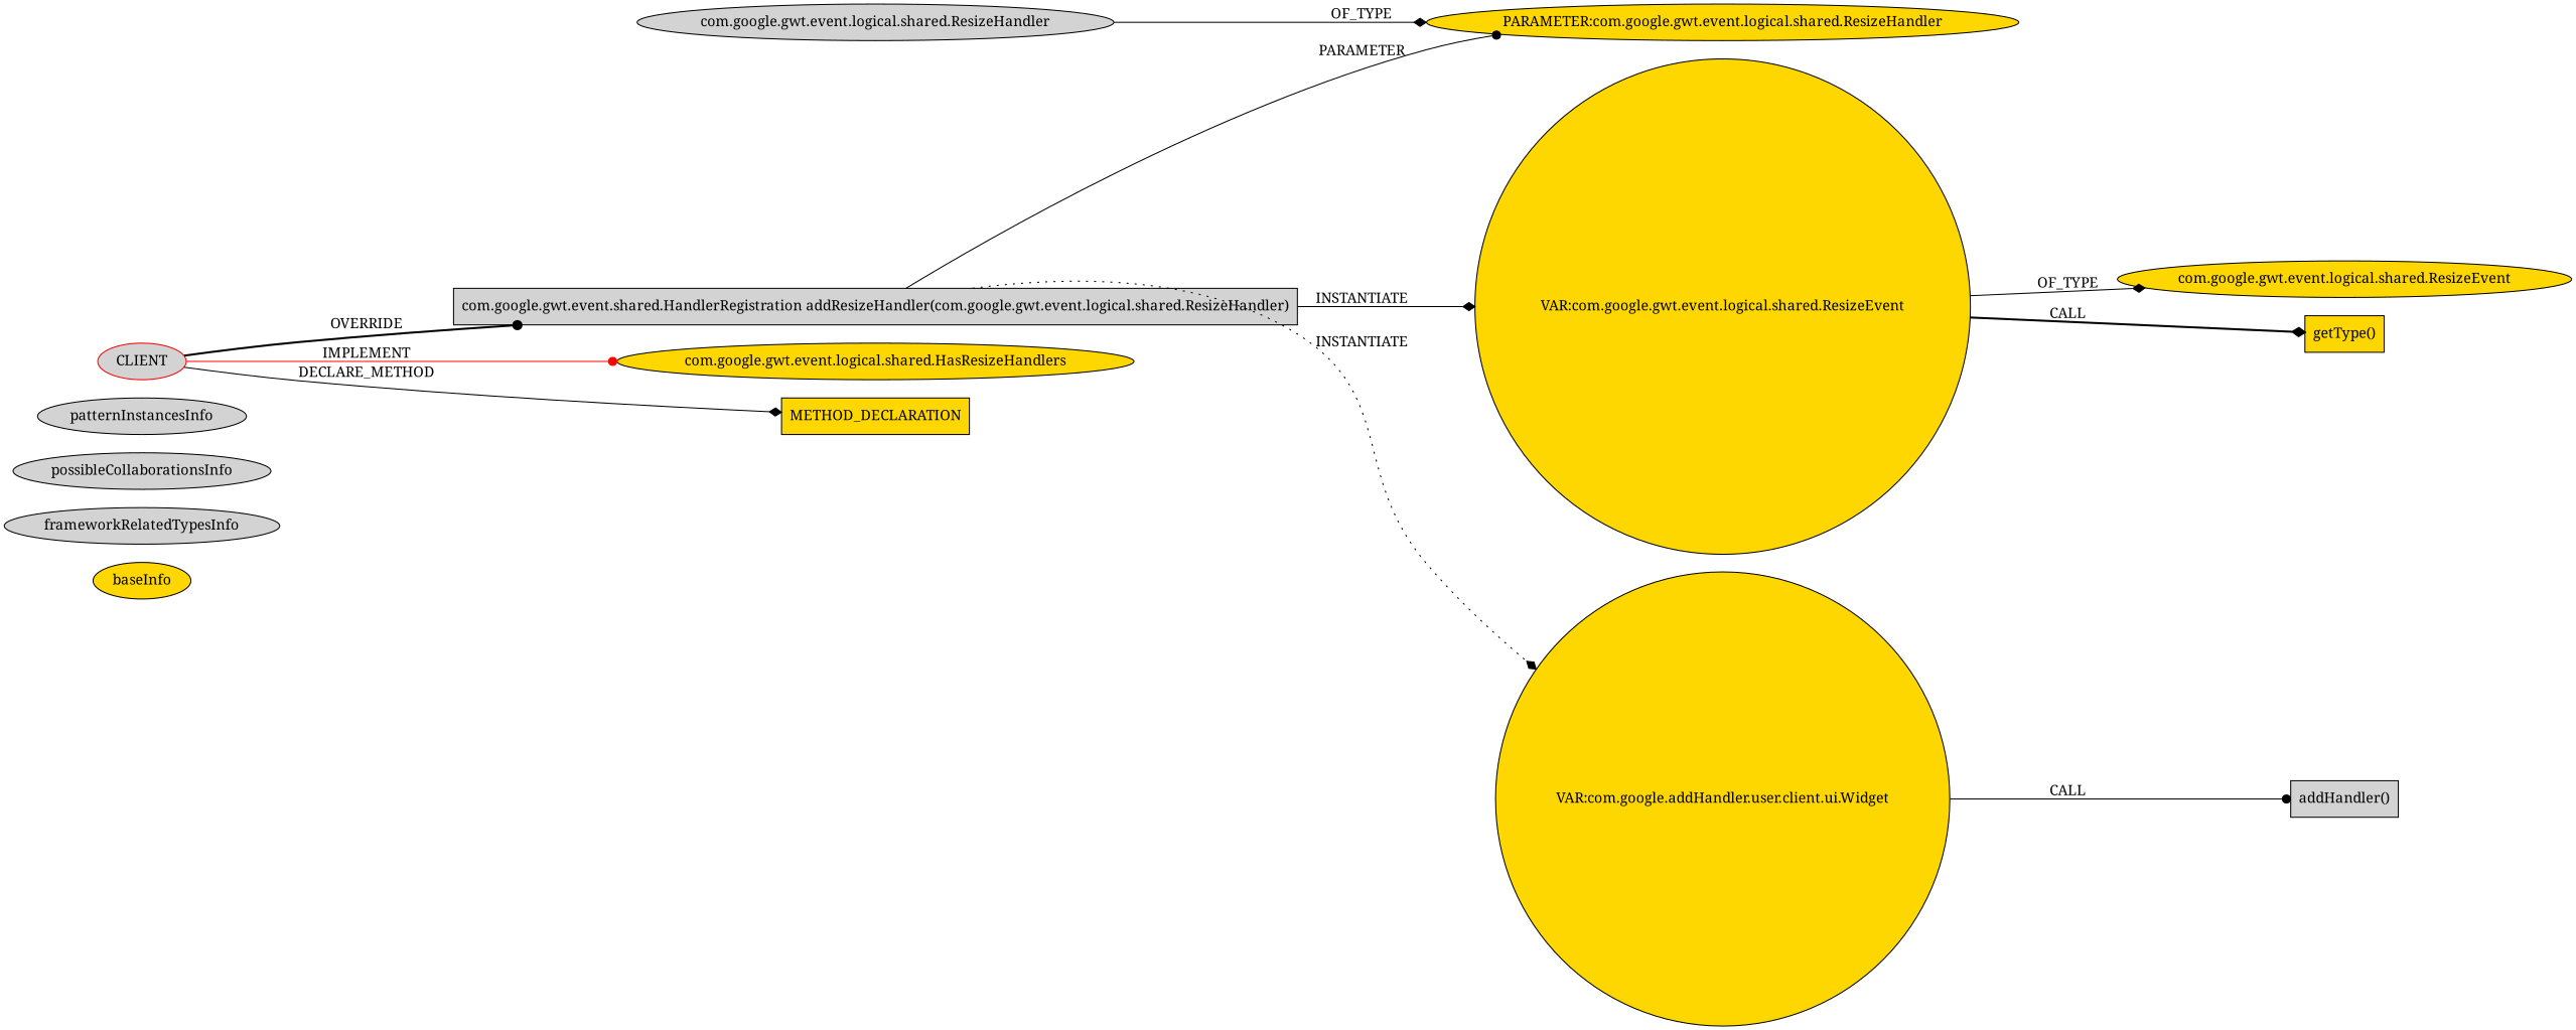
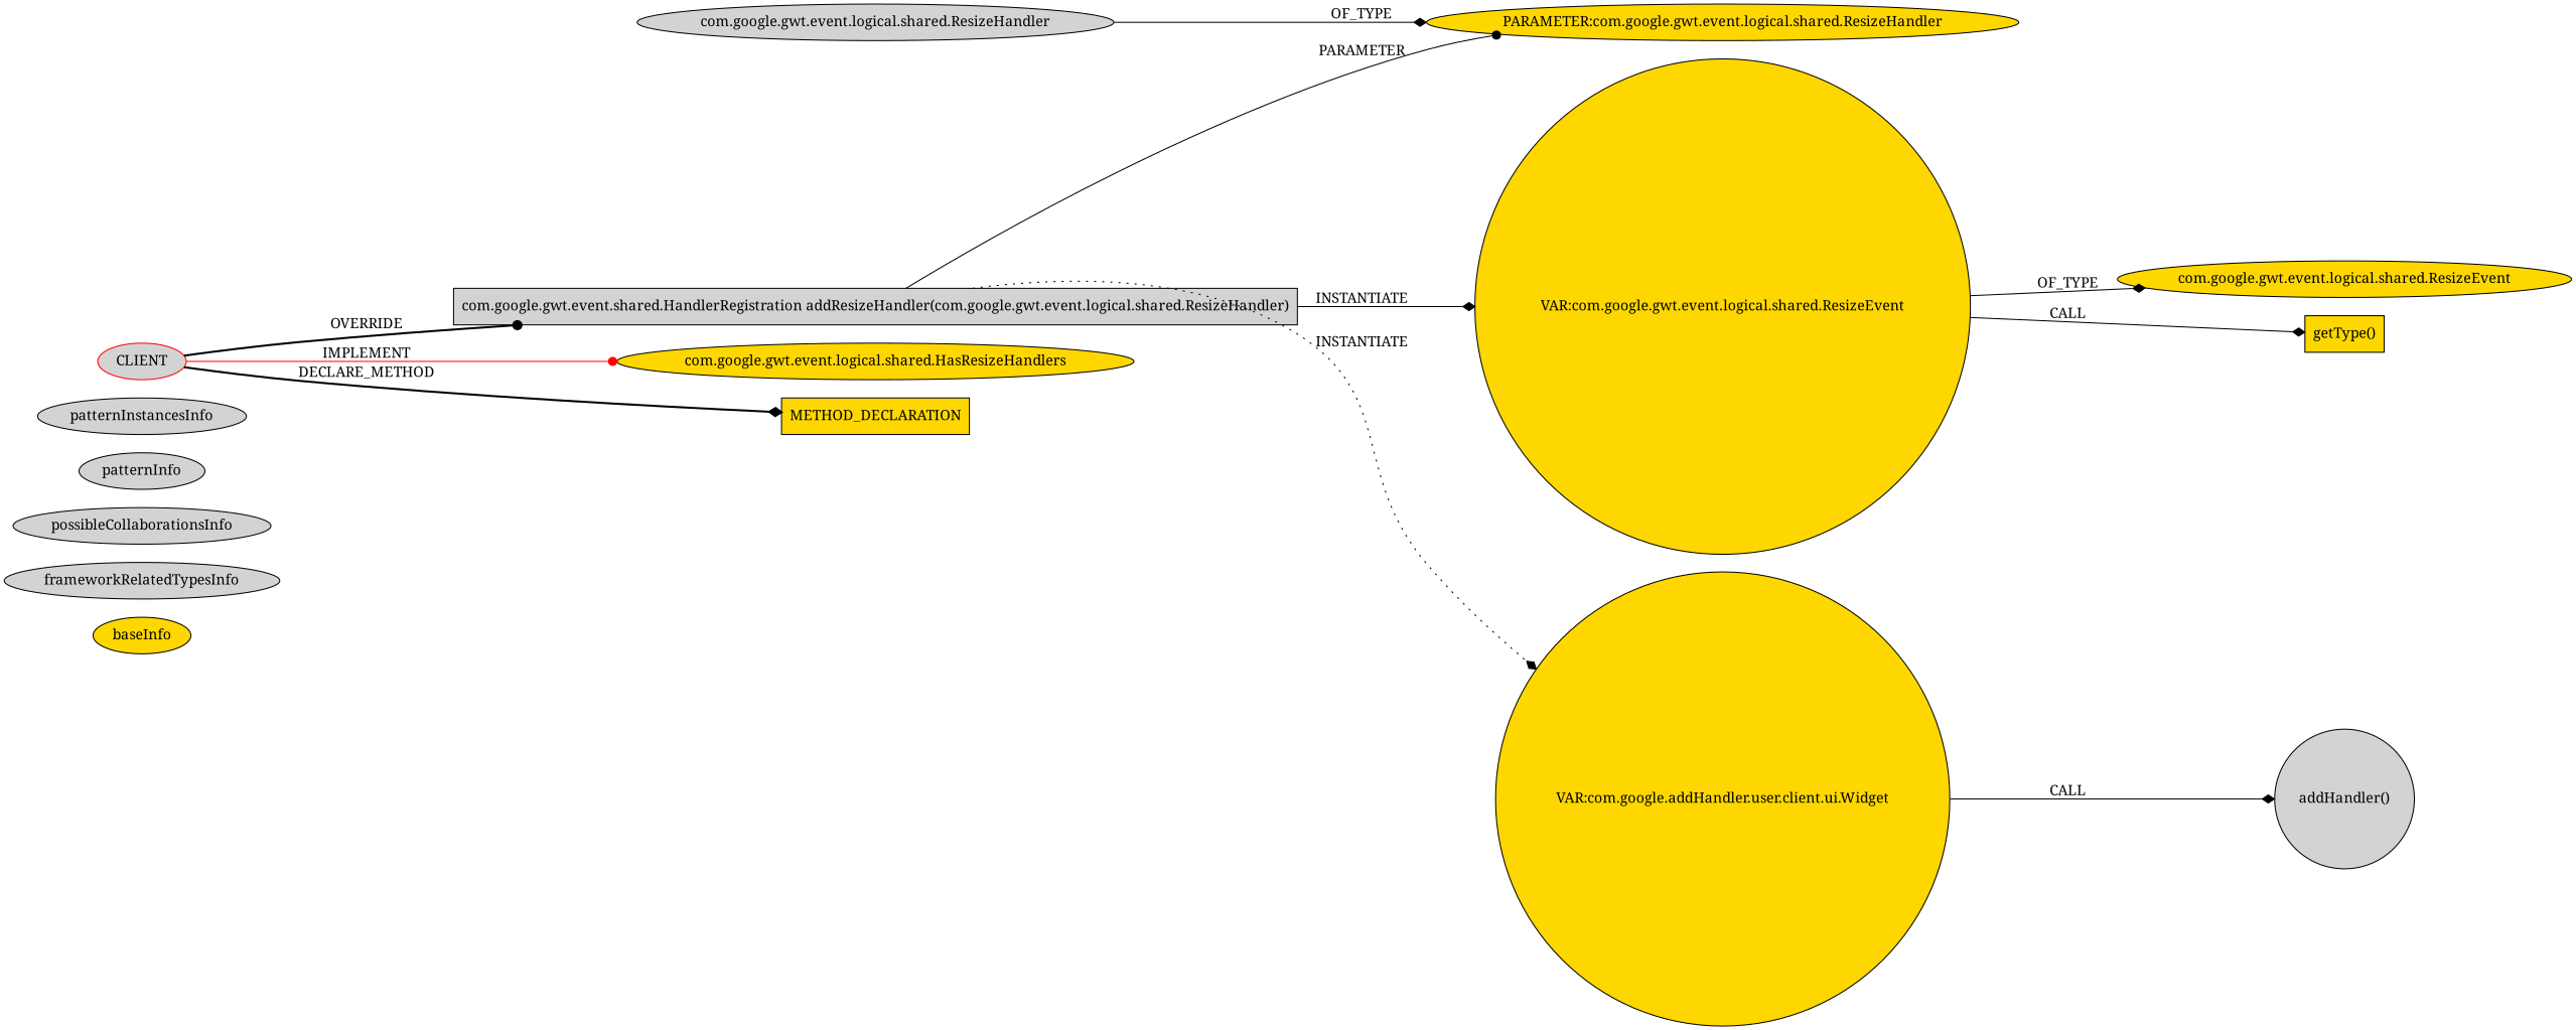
  digraph {
    fontname="Noto Serif"
    rankdir=LR
    node [fillcolor=gold fontname="Noto Serif" style=filled isFrameworkType=false]
    edge [arrowhead=diamond fontname="Noto Serif" style=solid]
    baseInfo [category=pattern graphId=957 isAnonymous=false possibleRelation=false isFrameworkType=""]
    frameworkRelatedTypesInfo [0="com.google.gwt.event.logical.shared.HasResizeHandlers" fillcolor=lightgrey isFrameworkType=""]
    possibleCollaborationsInfo [fillcolor=lightgrey isFrameworkType=""]
+   patternInfo [fillcolor=lightgrey frequency=2.0 patternRootClient=0 isFrameworkType=""]
    patternInstancesInfo [0="mguiral-GwtSvgLib~/mguiral-GwtSvgLib/GwtSvgLib-master/src/gwt/html5/svg/client/user/ui/SVGWidget.java~SVGWidget~3992" 1="lambourg-WebGallery~/lambourg-WebGallery/WebGallery-master/client/src/com/lambourg/webgallery/client/widgets/ExpandingTextArea.java~ExpandingTextArea~3594" fillcolor=lightgrey isFrameworkType=""]
    n6 [label="com.google.gwt.event.logical.shared.ResizeEvent" vertexType=FRAMEWORK_CLASS_TYPE]
    n7 [label="VAR:com.google.gwt.event.logical.shared.ResizeEvent" shape=circle vertexType=VARIABLE_EXPRESION]
    n8 [label="getType()" shape=box vertexType=INSIDE_CALL]
    n9 [fillcolor=lightgrey label="com.google.gwt.event.shared.HandlerRegistration addResizeHandler(com.google.gwt.event.logical.shared.ResizeHandler)" shape=box vertexType=OVERRIDING_METHOD_DECLARATION]
    n10 [label="VAR:com.google.addHandler.user.client.ui.Widget" shape=circle vertexType=VARIABLE_EXPRESION]
    n11 [label="PARAMETER:com.google.gwt.event.logical.shared.ResizeHandler" vertexType=PARAMETER_DECLARATION]
-   n12 [fillcolor=lightgrey label="addHandler()" shape=box vertexType=INSIDE_CALL]
+   n12 [fillcolor=lightgrey label="addHandler()" shape=circle vertexType=INSIDE_CALL]
    n13 [color=red fillcolor=lightgrey label=CLIENT vertexType=ROOT_CLIENT_CLASS_DECLARATION]
    n14 [label="com.google.gwt.event.logical.shared.HasResizeHandlers" vertexType=FRAMEWORK_INTERFACE_TYPE]
    n15 [label=METHOD_DECLARATION shape=box vertexType=CLIENT_METHOD_DECLARATION]
    n16 [fillcolor=lightgrey label="com.google.gwt.event.logical.shared.ResizeHandler" vertexType=FRAMEWORK_INTERFACE_TYPE]
    n7 -> n6 [label=OF_TYPE]
-   n7 -> n8 [label=CALL style=bold]
+   n7 -> n8 [label=CALL]
    n9 -> n7 [label=INSTANTIATE]
    n9 -> n10 [label=INSTANTIATE style=dotted]
    n9 -> n11 [arrowhead=dot label=PARAMETER]
-   n10 -> n12 [arrowhead=dot label=CALL]
+   n10 -> n12 [label=CALL]
    n13 -> n9 [arrowhead=dot label=OVERRIDE style=bold]
    n13 -> n14 [arrowhead=dot color=red label=IMPLEMENT]
-   n13 -> n15 [label=DECLARE_METHOD]
+   n13 -> n15 [label=DECLARE_METHOD style=bold]
    n16 -> n11 [label=OF_TYPE]
  }
